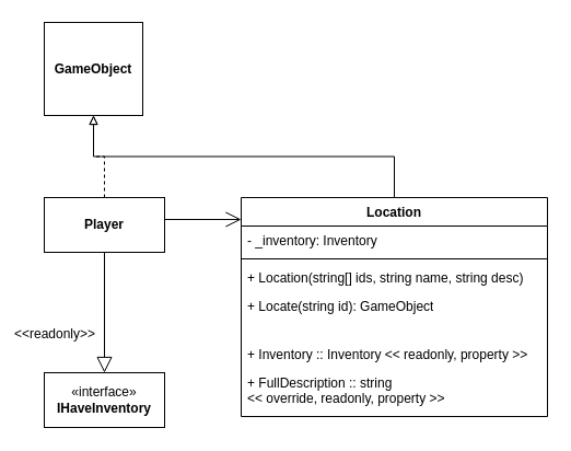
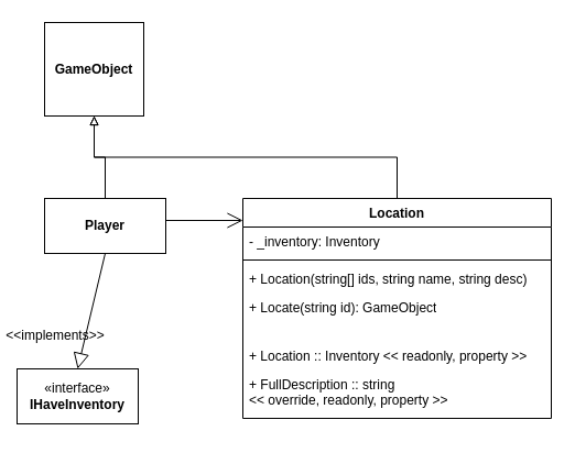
  <mxCell id="0" />
  <mxCell id="1" parent="0" />
  <mxCell id="2" value="Location" style="swimlane;fontStyle=1;align=center;verticalAlign=top;childLayout=stackLayout;horizontal=1;startSize=26;horizontalStack=0;resizeParent=1;resizeParentMax=0;resizeLast=0;collapsible=1;marginBottom=0;whiteSpace=wrap;html=1;" vertex="1" parent="1"><mxGeometry x="220" y="180" width="280" height="200" as="geometry" /></mxCell>
  <mxCell id="3" value="- _inventory: Inventory" style="text;strokeColor=none;fillColor=none;align=left;verticalAlign=top;spacingLeft=4;spacingRight=4;overflow=hidden;rotatable=0;points=[[0,0.5],[1,0.5]];portConstraint=eastwest;whiteSpace=wrap;html=1;" vertex="1" parent="2"><mxGeometry y="26" width="280" height="26" as="geometry" /></mxCell>
  <mxCell id="4" value="" style="line;strokeWidth=1;fillColor=none;align=left;verticalAlign=middle;spacingTop=-1;spacingLeft=3;spacingRight=3;rotatable=0;labelPosition=right;points=[];portConstraint=eastwest;strokeColor=inherit;" vertex="1" parent="2"><mxGeometry y="52" width="280" height="8" as="geometry" /></mxCell>
  <mxCell id="5" value="+ Location(string[] ids, string name, string desc)" style="text;strokeColor=none;fillColor=none;align=left;verticalAlign=top;spacingLeft=4;spacingRight=4;overflow=hidden;rotatable=0;points=[[0,0.5],[1,0.5]];portConstraint=eastwest;whiteSpace=wrap;html=1;" vertex="1" parent="2"><mxGeometry y="60" width="280" height="26" as="geometry" /></mxCell>
  <mxCell id="6" value="+ Locate(string id): GameObject" style="text;strokeColor=none;fillColor=none;align=left;verticalAlign=top;spacingLeft=4;spacingRight=4;overflow=hidden;rotatable=0;points=[[0,0.5],[1,0.5]];portConstraint=eastwest;whiteSpace=wrap;html=1;" vertex="1" parent="2"><mxGeometry y="86" width="280" height="44" as="geometry" /></mxCell>
- <mxCell id="7" value="+ Inventory :: Inventory &amp;lt;&amp;lt; readonly, property &amp;gt;&amp;gt;" style="text;strokeColor=none;fillColor=none;align=left;verticalAlign=top;spacingLeft=4;spacingRight=4;overflow=hidden;rotatable=0;points=[[0,0.5],[1,0.5]];portConstraint=eastwest;whiteSpace=wrap;html=1;" vertex="1" parent="2"><mxGeometry y="130" width="280" height="26" as="geometry" /></mxCell>
+ <mxCell id="7" value="+ Location :: Inventory &amp;lt;&amp;lt; readonly, property &amp;gt;&amp;gt;" style="text;strokeColor=none;fillColor=none;align=left;verticalAlign=top;spacingLeft=4;spacingRight=4;overflow=hidden;rotatable=0;points=[[0,0.5],[1,0.5]];portConstraint=eastwest;whiteSpace=wrap;html=1;" vertex="1" parent="2"><mxGeometry y="130" width="280" height="26" as="geometry" /></mxCell>
  <mxCell id="8" value="+ FullDescription :: string &lt;br&gt;&amp;lt;&amp;lt; override, readonly, property &amp;gt;&amp;gt;" style="text;strokeColor=none;fillColor=none;align=left;verticalAlign=top;spacingLeft=4;spacingRight=4;overflow=hidden;rotatable=0;points=[[0,0.5],[1,0.5]];portConstraint=eastwest;whiteSpace=wrap;html=1;" vertex="1" parent="2"><mxGeometry y="156" width="280" height="44" as="geometry" /></mxCell>
- <mxCell id="9" style="edgeStyle=orthogonalEdgeStyle;rounded=0;orthogonalLoop=1;jettySize=auto;html=1;exitX=0.5;exitY=0;exitDx=0;exitDy=0;entryX=0.5;entryY=1;entryDx=0;entryDy=0;endArrow=block;endFill=0;dashed=1;" edge="1" parent="1" source="10" target="11"><mxGeometry relative="1" as="geometry" /></mxCell>
+ <mxCell id="9" style="edgeStyle=orthogonalEdgeStyle;rounded=0;orthogonalLoop=1;jettySize=auto;html=1;exitX=0.5;exitY=0;exitDx=0;exitDy=0;entryX=0.5;entryY=1;entryDx=0;entryDy=0;endArrow=block;endFill=0;" edge="1" parent="1" source="10" target="11"><mxGeometry relative="1" as="geometry" /></mxCell>
  <mxCell id="10" value="&lt;b&gt;Player&lt;/b&gt;" style="html=1;whiteSpace=wrap;" vertex="1" parent="1"><mxGeometry x="40" y="180" width="110" height="50" as="geometry" /></mxCell>
  <mxCell id="11" value="&lt;b&gt;GameObject&lt;/b&gt;" style="html=1;whiteSpace=wrap;" vertex="1" parent="1"><mxGeometry x="40" y="20" width="90" height="85" as="geometry" /></mxCell>
- <mxCell id="12" value="«interface»&lt;br&gt;&lt;b&gt;IHaveInventory&lt;/b&gt;" style="html=1;whiteSpace=wrap;" vertex="1" parent="1"><mxGeometry x="40" y="340" width="110" height="50" as="geometry" /></mxCell>
+ <mxCell id="12" value="«interface»&lt;br&gt;&lt;b&gt;IHaveInventory&lt;/b&gt;" style="html=1;whiteSpace=wrap;" vertex="1" parent="1"><mxGeometry x="15" y="335" width="110" height="50" as="geometry" /></mxCell>
  <mxCell id="13" style="edgeStyle=orthogonalEdgeStyle;rounded=0;orthogonalLoop=1;jettySize=auto;html=1;exitX=0.5;exitY=0;exitDx=0;exitDy=0;entryX=0.5;entryY=1;entryDx=0;entryDy=0;endArrow=block;endFill=0;" edge="1" parent="1" source="2" target="11"><mxGeometry relative="1" as="geometry"><mxPoint x="105" y="190" as="sourcePoint" /><mxPoint x="105" y="80" as="targetPoint" /></mxGeometry></mxCell>
  <mxCell id="14" value="" style="endArrow=block;endFill=0;endSize=12;html=1;rounded=0;exitX=0.5;exitY=1;exitDx=0;exitDy=0;entryX=0.5;entryY=0;entryDx=0;entryDy=0;" edge="1" parent="1" source="10" target="12"><mxGeometry width="160" relative="1" as="geometry"><mxPoint x="220" y="200" as="sourcePoint" /><mxPoint x="380" y="200" as="targetPoint" /></mxGeometry></mxCell>
- <mxCell id="15" value="&amp;lt;&amp;lt;readonly&amp;gt;&amp;gt;" style="text;html=1;strokeColor=none;fillColor=none;align=center;verticalAlign=middle;whiteSpace=wrap;rounded=0;" vertex="1" parent="1"><mxGeometry x="20" y="290" width="60" height="30" as="geometry" /></mxCell>
+ <mxCell id="15" value="&amp;lt;&amp;lt;implements&amp;gt;&amp;gt;" style="text;html=1;strokeColor=none;fillColor=none;align=center;verticalAlign=middle;whiteSpace=wrap;rounded=0;" vertex="1" parent="1"><mxGeometry x="20" y="290" width="60" height="30" as="geometry" /></mxCell>
  <mxCell id="16" value="" style="endArrow=open;endFill=1;endSize=12;html=1;rounded=0;" edge="1" parent="1"><mxGeometry width="160" relative="1" as="geometry"><mxPoint x="150" y="200" as="sourcePoint" /><mxPoint x="220" y="200" as="targetPoint" /></mxGeometry></mxCell>
